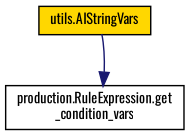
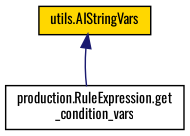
  digraph {
    rankdir=TB
    fontname=Oswald
    node [color=black fontname=Oswald fontsize=10 shape=record style=filled]
    n1 [fillcolor=gold fontcolor=black height=0.2 label="utils.AIStringVars" width=0.4]
    n2 [fillcolor=white height=0.2 label="production.RuleExpression.get\l_condition_vars" width=0.4]
-   n2 -> n1 [color=midnightblue dir=back fontname=Oswald fontsize=10 labelfontname=Helvetica labelfontsize=10 style=solid]
+   n1 -> n2 [color=midnightblue dir=back fontname=Oswald fontsize=10 labelfontname=Helvetica labelfontsize=10 style=solid]
  }
